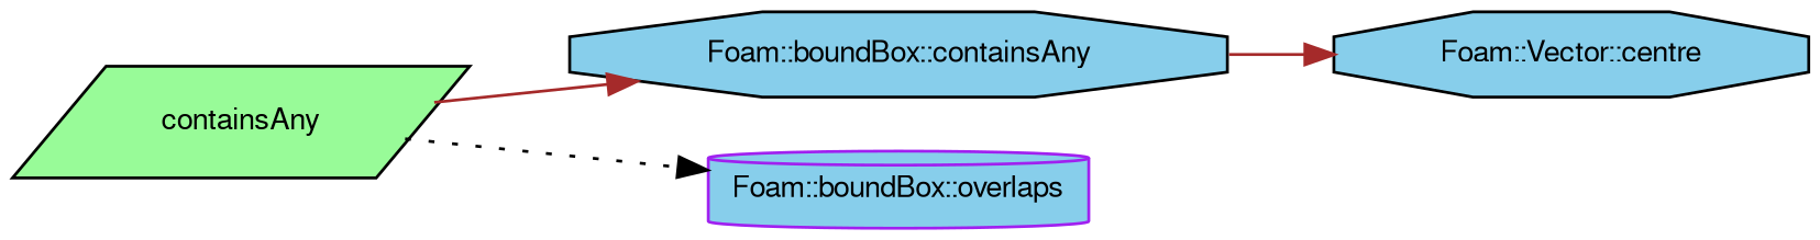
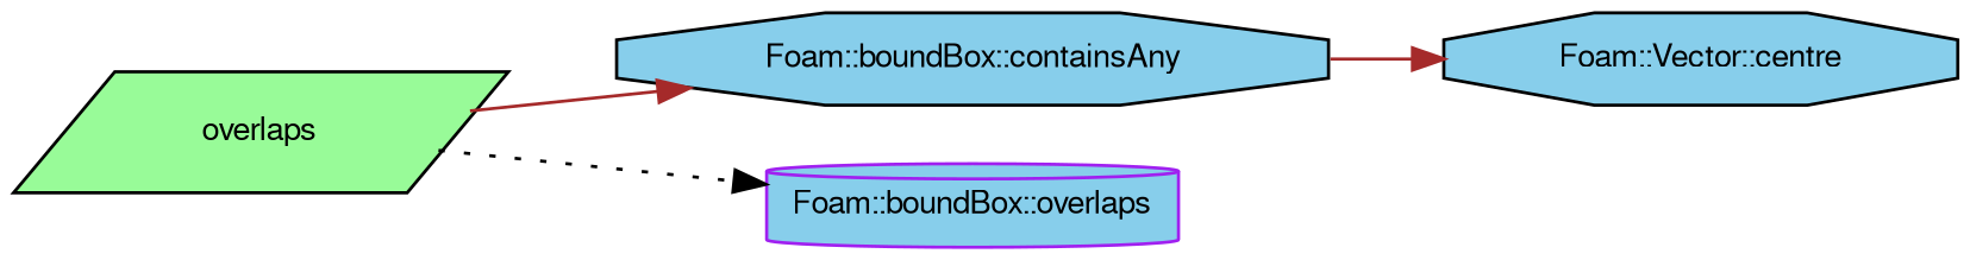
  digraph {
    rankdir=LR
    node [color=black fillcolor=skyblue fontname=FreeSans fontsize=10 shape=octagon style=filled]
    edge [color=brown fontname=FreeSans fontsize=10 labelfontname=FreeSans labelfontsize=10 style=solid]
-   n1 [fillcolor=palegreen fontcolor=black height=0.2 label=containsAny shape=parallelogram width=0.4]
+   n1 [fillcolor=palegreen fontcolor=black height=0.2 label=overlaps shape=parallelogram width=0.4]
    n2 [height=0.2 label="Foam::boundBox::containsAny" width=0.4]
    n3 [color=purple height=0.2 label="Foam::boundBox::overlaps" shape=cylinder width=0.4]
    n4 [height=0.2 label="Foam::Vector::centre" width=0.4]
    n1 -> n2
    n1 -> n3 [color=black style=dotted]
    n2 -> n4
  }
